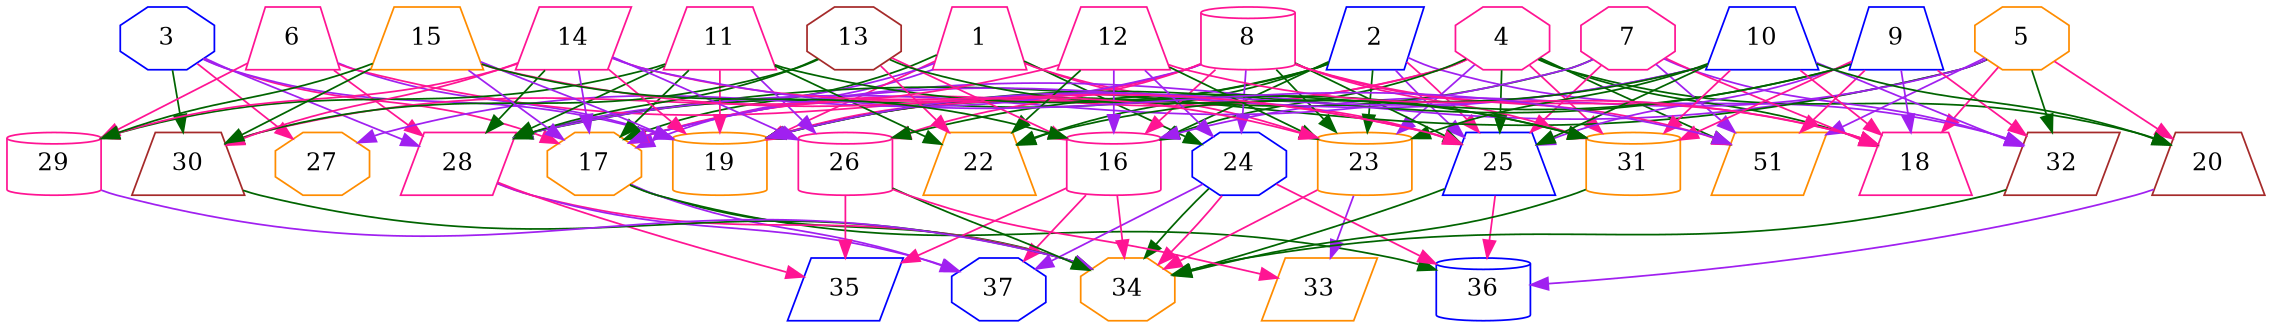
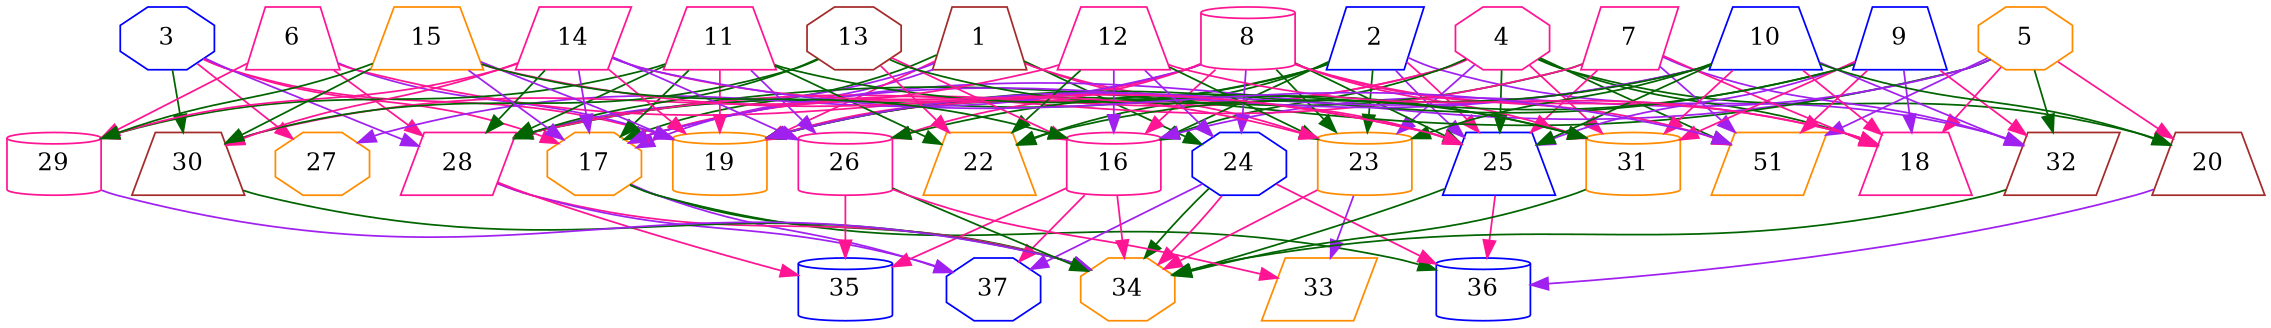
  digraph {
    node [alpha=0.04 color=deeppink shape=trapezium]
    edge [color=deeppink]
-   1 [alpha=0.14 expect_size=13039638358400172032000]
+   1 [alpha=0.14 color=brown expect_size=13039638358400172032000]
    17 [alpha=0.08 color=darkorange expect_size=1461990398017453824 shape=octagon]
    19 [alpha=0.14 color=darkorange expect_size=38510837077377024000 shape=cylinder]
    23 [alpha=0.20 color=darkorange expect_size=5288192139774649344 shape=cylinder]
    24 [alpha=0.10 color=blue expect_size=376913301865283392 shape=octagon]
    25 [alpha=0.12 color=blue expect_size=41970345203383632]
    28 [alpha=0.10 expect_size=5693811186159988736 shape=parallelogram]
    34 [color=darkorange expect_size=42175172545664320 shape=octagon]
    37 [alpha=0.20 color=blue expect_size=6155335566671256485888 shape=octagon]
    36 [alpha=0.07 color=blue expect_size=2583102037956352802816 shape=cylinder]
    33 [alpha=0.18 color=darkorange expect_size=13636102837602615296000 shape=parallelogram]
-   35 [alpha=0.17 color=blue expect_size=14441082117258974 shape=parallelogram]
+   35 [alpha=0.17 color=blue expect_size=14441082117258974 shape=cylinder]
    2 [alpha=0.16 color=blue expect_size=931535881628780544 shape=parallelogram]
    16 [alpha=0.13 expect_size=437010579330732916736 shape=cylinder]
    22 [color=darkorange expect_size=182886886449975656448]
    32 [alpha=0.06 color=brown expect_size=60087363601972216 shape=parallelogram]
    3 [alpha=0.13 color=blue expect_size=101108675071984009216 shape=octagon]
    27 [alpha=0.00 color=darkorange expect_size=6843659438440579072000 shape=octagon]
    30 [alpha=0.03 color=brown expect_size=11649972507741438]
    4 [alpha=0.18 expect_size=2303826264952183040 shape=octagon]
    18 [alpha=0.17 expect_size=8099176312514562048]
    20 [alpha=0.07 color=brown expect_size=2011853757395135232]
    n23 [color=darkorange expect_size=2681094245263768064 label=51 shape=parallelogram]
    31 [alpha=0.15 color=darkorange expect_size=29712620411278092 shape=cylinder]
    5 [alpha=0.16 color=darkorange expect_size=123114309983963760 shape=octagon]
    6 [expect_size=1629617120304554835968]
    29 [alpha=0.00 expect_size=14508564501341927374848 shape=cylinder]
-   7 [alpha=0.18 expect_size=10624867332792818597888 shape=octagon]
+   7 [alpha=0.18 expect_size=10624867332792818597888 shape=parallelogram]
    8 [alpha=0.11 expect_size=103575221814556416 shape=cylinder]
    26 [alpha=0.01 expect_size=147070325938852832 shape=cylinder]
    9 [alpha=0.15 color=blue expect_size=2759875814528485888]
    10 [alpha=0.02 color=blue expect_size=110388915523786096]
    11 [alpha=0.11 expect_size=119070271426653520]
    12 [alpha=0.06 expect_size=27586800450806688]
    13 [alpha=0.07 color=brown expect_size=30969064405863096 shape=octagon]
    14 [expect_size=2739156488909507072 shape=parallelogram]
    15 [alpha=0.15 color=darkorange expect_size=149695191030949740544]
    1 -> 17 [color=darkgreen]
    1 -> 17 [color=purple]
    1 -> 19
    1 -> 23
    1 -> 24 [color=darkgreen]
    1 -> 25
    1 -> 28 [color=purple]
    17 -> 34 [color=darkgreen]
    17 -> 37 [color=purple]
    17 -> 36 [color=darkgreen]
    23 -> 34
    23 -> 33 [color=purple]
    24 -> 34 [color=darkgreen]
    24 -> 34
    24 -> 37 [color=purple]
    24 -> 36
    25 -> 34 [color=darkgreen]
    25 -> 36
    28 -> 34
    28 -> 37 [color=purple]
    28 -> 35
    2 -> 19 [color=darkgreen]
    2 -> 23 [color=darkgreen]
    2 -> 25 [color=purple]
    2 -> 25
    2 -> 28 [color=darkgreen]
    2 -> 16 [color=darkgreen]
    2 -> 22 [color=darkgreen]
    2 -> 32 [color=purple]
    16 -> 34
    16 -> 37
    16 -> 35
    32 -> 34 [color=darkgreen]
    3 -> 17
-   3 -> 19 [color=purple]
+   3 -> 19
    3 -> 28 [color=purple]
    3 -> 27
    3 -> 30 [color=darkgreen]
    30 -> 34 [color=darkgreen]
    4 -> 17
    4 -> 19
    4 -> 23 [color=purple]
    4 -> 25 [color=darkgreen]
    4 -> 16 [color=darkgreen]
    4 -> 18 [color=darkgreen]
    4 -> 20 [color=darkgreen]
    4 -> n23 [color=darkgreen]
    4 -> 31
    20 -> 36 [color=purple]
    31 -> 34 [color=darkgreen]
    5 -> 17 [color=purple]
    5 -> 28 [color=darkgreen]
    5 -> 16 [color=purple]
    5 -> 32 [color=darkgreen]
    5 -> 18
    5 -> 20
    5 -> n23 [color=purple]
    6 -> 19 [color=purple]
    6 -> 25
    6 -> 28
    6 -> 29
    29 -> 34 [color=purple]
    7 -> 19 [color=darkgreen]
    7 -> 25
-   7 -> 28 [color=purple]
+   7 -> 28
    7 -> 32 [color=purple]
    7 -> 18
    7 -> n23 [color=purple]
    8 -> 17
    8 -> 19
    8 -> 23 [color=darkgreen]
    8 -> 24 [color=purple]
    8 -> 25 [color=darkgreen]
    8 -> 16
    8 -> 27 [color=purple]
    8 -> 18
    8 -> n23
    8 -> 31
    8 -> 26
    26 -> 34 [color=darkgreen]
    26 -> 33
    26 -> 35
    9 -> 19 [color=darkgreen]
    9 -> 25 [color=purple]
    9 -> 32
    9 -> 18 [color=purple]
    9 -> n23
    9 -> 31
    9 -> 26 [color=darkgreen]
    10 -> 17 [color=purple]
    10 -> 19 [color=purple]
    10 -> 23 [color=darkgreen]
    10 -> 25 [color=darkgreen]
    10 -> 22 [color=darkgreen]
    10 -> 32 [color=purple]
    10 -> 18
    10 -> 20 [color=darkgreen]
    10 -> 31
    11 -> 17 [color=darkgreen]
    11 -> 19
    11 -> 28 [color=darkgreen]
    11 -> 22 [color=darkgreen]
    11 -> 31 [color=darkgreen]
    11 -> 29 [color=darkgreen]
    11 -> 26 [color=purple]
    12 -> 23 [color=darkgreen]
    12 -> 24 [color=purple]
    12 -> 16 [color=purple]
    12 -> 22 [color=darkgreen]
    12 -> 30
    12 -> 18
    13 -> 28 [color=darkgreen]
    13 -> 16
    13 -> 22
    13 -> 30 [color=darkgreen]
    13 -> 31 [color=darkgreen]
    14 -> 17 [color=purple]
    14 -> 19
    14 -> 23
    14 -> 28 [color=darkgreen]
    14 -> 30
    14 -> n23 [color=purple]
    14 -> 29
    14 -> 26 [color=purple]
    15 -> 17 [color=purple]
    15 -> 19 [color=purple]
    15 -> 25
    15 -> 16 [color=darkgreen]
    15 -> 30 [color=darkgreen]
    15 -> 29 [color=darkgreen]
  }
